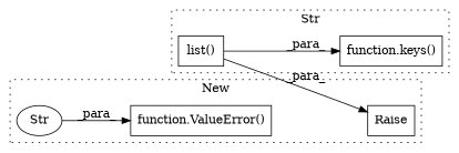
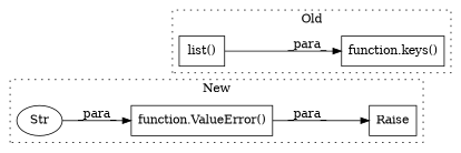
  digraph {
    rankdir=LR
    node [a=75 shape=box]
    n1 [l=21 label="list()" s=5141]
    n2 [l="5,1" label="function.keys()" s="5136,5162"]
    n3 [l="11,1" label="function.ValueError()" s="5414,5561"]
    n4 [a=91 l=6 label=Raise s=5408]
    n5 [a=66 l=136 label=Str s=5425 shape=ellipse]
    subgraph cluster_1 {
-     label=Str
+     label=Old
      style=dotted
      n1
      n2
    }
    subgraph cluster_2 {
      label=New
      style=dotted
      n3
      n4
      n5
    }
    n1 -> n2 [label=_para_]
-   n1 -> n4 [label=_para_]
+   n3 -> n4 [label=_para_]
    n5 -> n3 [label=_para_]
  }
